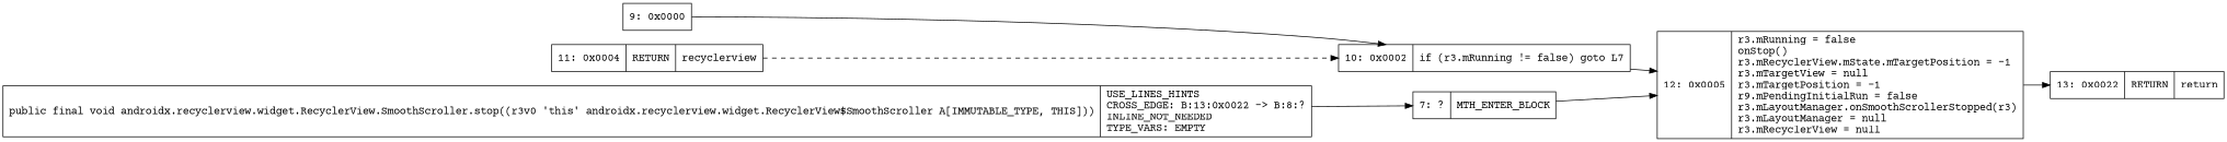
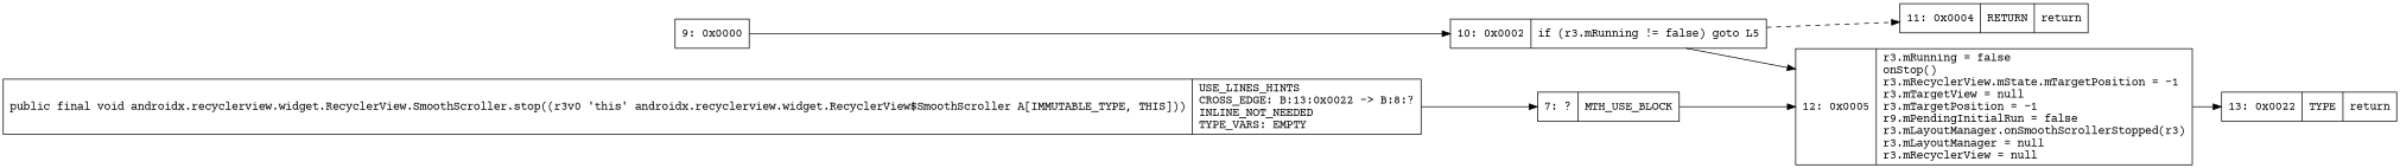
  digraph {
    fontname="Courier Prime"
    rankdir=LR
    node [fontname="Courier Prime" shape=record]
    edge [fontname="Courier Prime"]
-   n1 [label="{7\:\ ?|MTH_ENTER_BLOCK\l}"]
+   n1 [label="{7\:\ ?|MTH_USE_BLOCK\l}"]
    n2 [label="{12\:\ 0x0005|r3.mRunning = false\lonStop()\lr3.mRecyclerView.mState.mTargetPosition = \-1\lr3.mTargetView = null\lr3.mTargetPosition = \-1\lr9.mPendingInitialRun = false\lr3.mLayoutManager.onSmoothScrollerStopped(r3)\lr3.mLayoutManager = null\lr3.mRecyclerView = null\l}"]
    n3 [label="{9\:\ 0x0000}"]
-   n4 [label="{10\:\ 0x0002|if (r3.mRunning != false) goto L7\l}"]
-   n5 [label="{11\:\ 0x0004|RETURN\l|recyclerview\l}"]
-   n6 [label="{13\:\ 0x0022|RETURN\l|return\l}"]
+   n4 [label="{10\:\ 0x0002|if (r3.mRunning != false) goto L5\l}"]
+   n5 [label="{11\:\ 0x0004|RETURN\l|return\l}"]
+   n6 [label="{13\:\ 0x0022|TYPE\l|return\l}"]
    n7 [label="{public final void androidx.recyclerview.widget.RecyclerView.SmoothScroller.stop((r3v0 'this' androidx.recyclerview.widget.RecyclerView$SmoothScroller A[IMMUTABLE_TYPE, THIS]))  | USE_LINES_HINTS\lCROSS_EDGE: B:13:0x0022 \-\> B:8:?\lINLINE_NOT_NEEDED\lTYPE_VARS: EMPTY\l}"]
    n1 -> n2
    n2 -> n6
    n3 -> n4
    n4 -> n2
-   n5 -> n4 [style=dashed]
+   n4 -> n5 [style=dashed]
    n7 -> n1
  }
